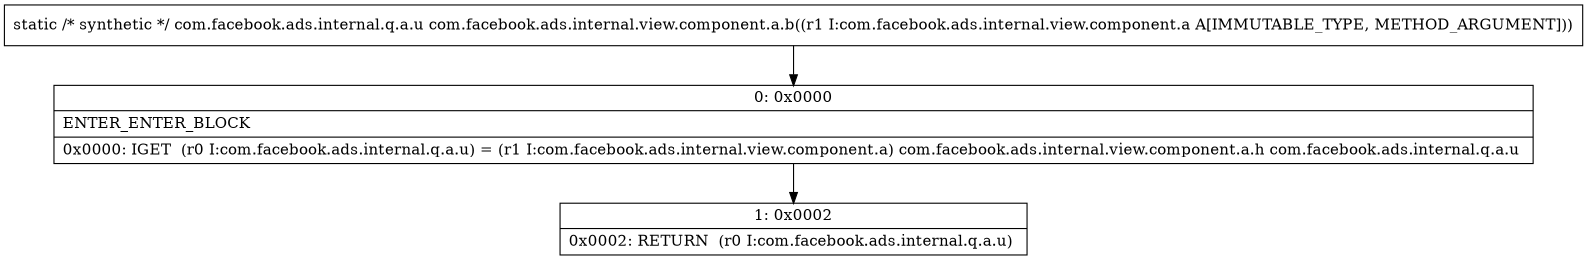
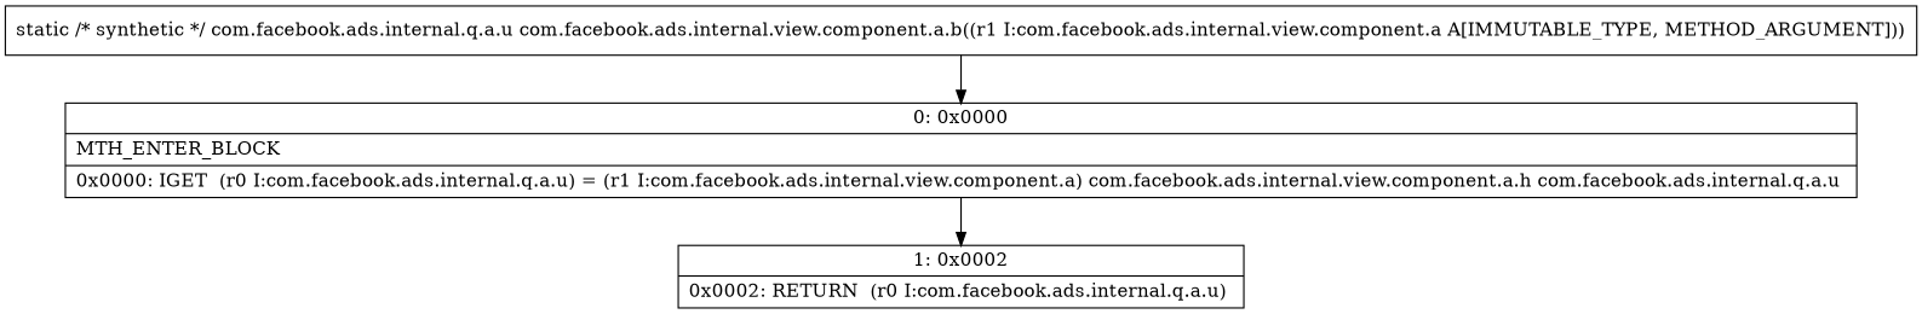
  digraph {
    node [shape=record]
-   n1 [label="{0\:\ 0x0000|ENTER_ENTER_BLOCK\l|0x0000: IGET  (r0 I:com.facebook.ads.internal.q.a.u) = (r1 I:com.facebook.ads.internal.view.component.a) com.facebook.ads.internal.view.component.a.h com.facebook.ads.internal.q.a.u \l}"]
+   n1 [label="{0\:\ 0x0000|MTH_ENTER_BLOCK\l|0x0000: IGET  (r0 I:com.facebook.ads.internal.q.a.u) = (r1 I:com.facebook.ads.internal.view.component.a) com.facebook.ads.internal.view.component.a.h com.facebook.ads.internal.q.a.u \l}"]
    n2 [label="{1\:\ 0x0002|0x0002: RETURN  (r0 I:com.facebook.ads.internal.q.a.u) \l}"]
    n3 [label="{static \/* synthetic *\/ com.facebook.ads.internal.q.a.u com.facebook.ads.internal.view.component.a.b((r1 I:com.facebook.ads.internal.view.component.a A[IMMUTABLE_TYPE, METHOD_ARGUMENT])) }"]
    n1 -> n2
    n3 -> n1
  }
